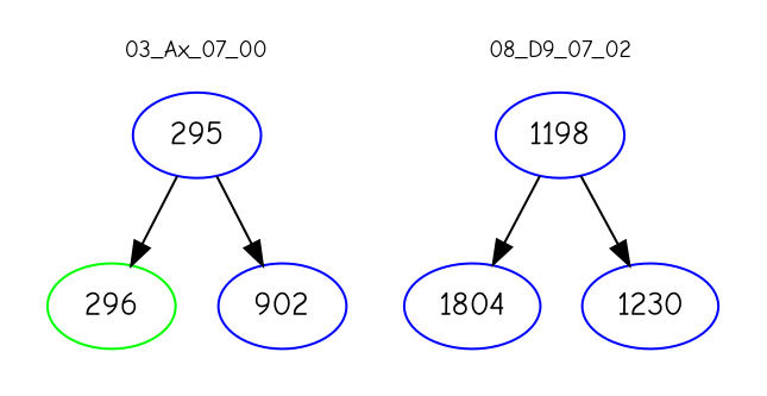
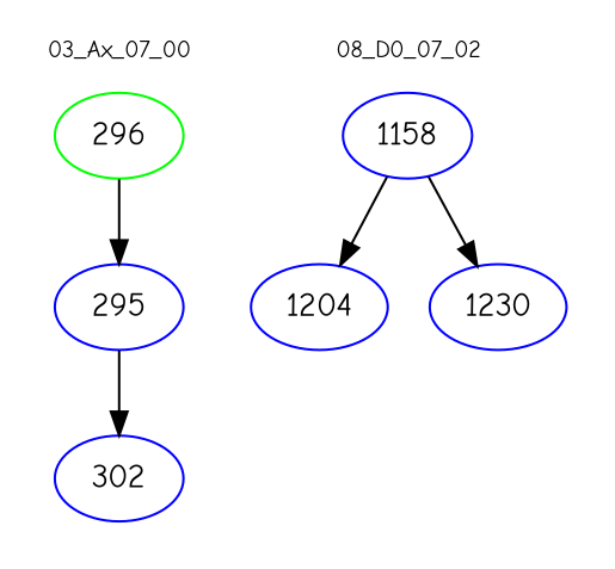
  digraph {
    fontname="Comic Neue"
    node [color=blue fontname="Comic Neue"]
    edge [color=black fontname="Comic Neue"]
    n1 [label=295]
    n2 [color=green label=296]
-   n3 [label=902]
-   n4 [label=1198]
-   n5 [label=1804]
+   n3 [label=302]
+   n4 [label=1158]
+   n5 [label=1204]
    n6 [label=1230]
    subgraph cluster_1 {
      color=white
      fontsize=10
      label="03_Ax_07_00"
      n1
      n2
      n3
    }
    subgraph cluster_2 {
      color=white
      fontsize=10
-     label="08_D9_07_02"
+     label="08_D0_07_02"
      n4
      n5
      n6
    }
-   n1 -> n2
+   n2 -> n1
    n1 -> n3
    n4 -> n5
    n4 -> n6
  }
